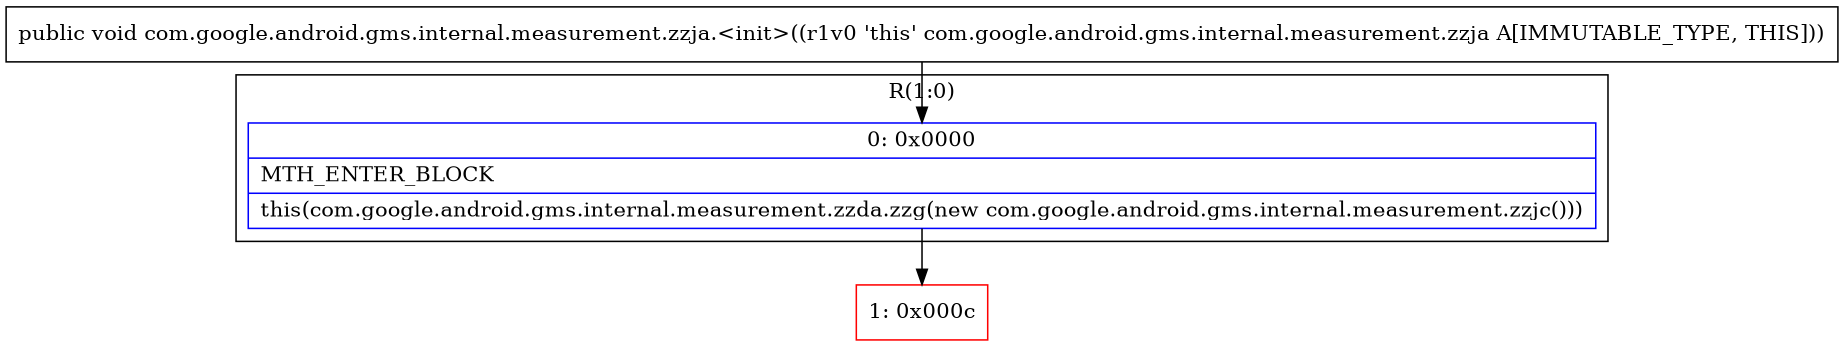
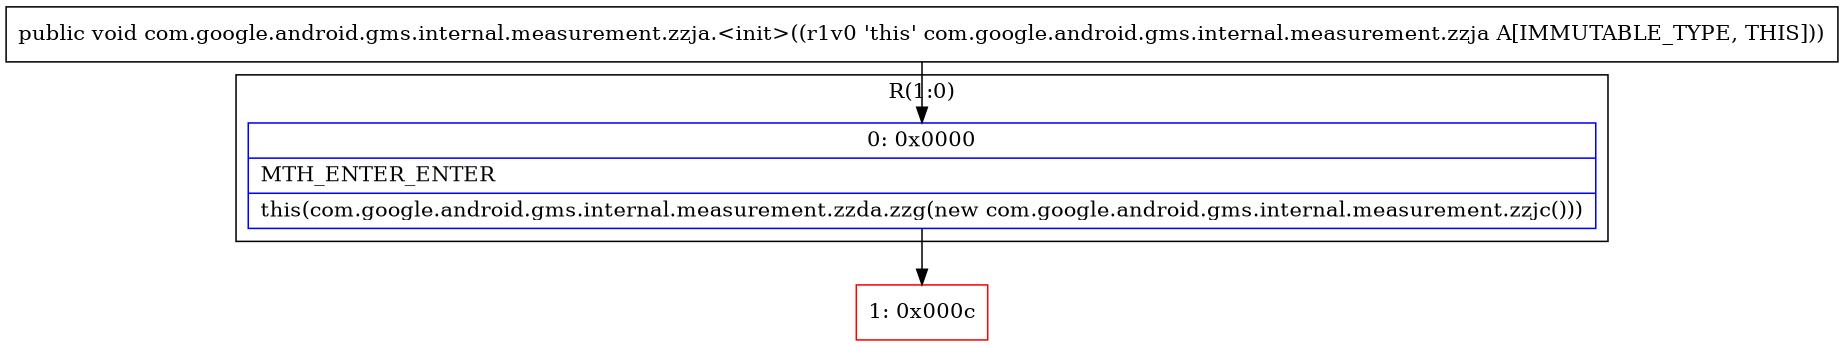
  digraph {
    node [shape=record]
-   n1 [color=blue label="{0\:\ 0x0000|MTH_ENTER_BLOCK\l|this(com.google.android.gms.internal.measurement.zzda.zzg(new com.google.android.gms.internal.measurement.zzjc()))\l}"]
+   n1 [color=blue label="{0\:\ 0x0000|MTH_ENTER_ENTER\l|this(com.google.android.gms.internal.measurement.zzda.zzg(new com.google.android.gms.internal.measurement.zzjc()))\l}"]
    n2 [color=red label="{1\:\ 0x000c}"]
    n3 [label="{public void com.google.android.gms.internal.measurement.zzja.\<init\>((r1v0 'this' com.google.android.gms.internal.measurement.zzja A[IMMUTABLE_TYPE, THIS])) }"]
    subgraph cluster_1 {
      label="R(1:0)"
      n1
    }
    n1 -> n2
    n3 -> n1
  }
